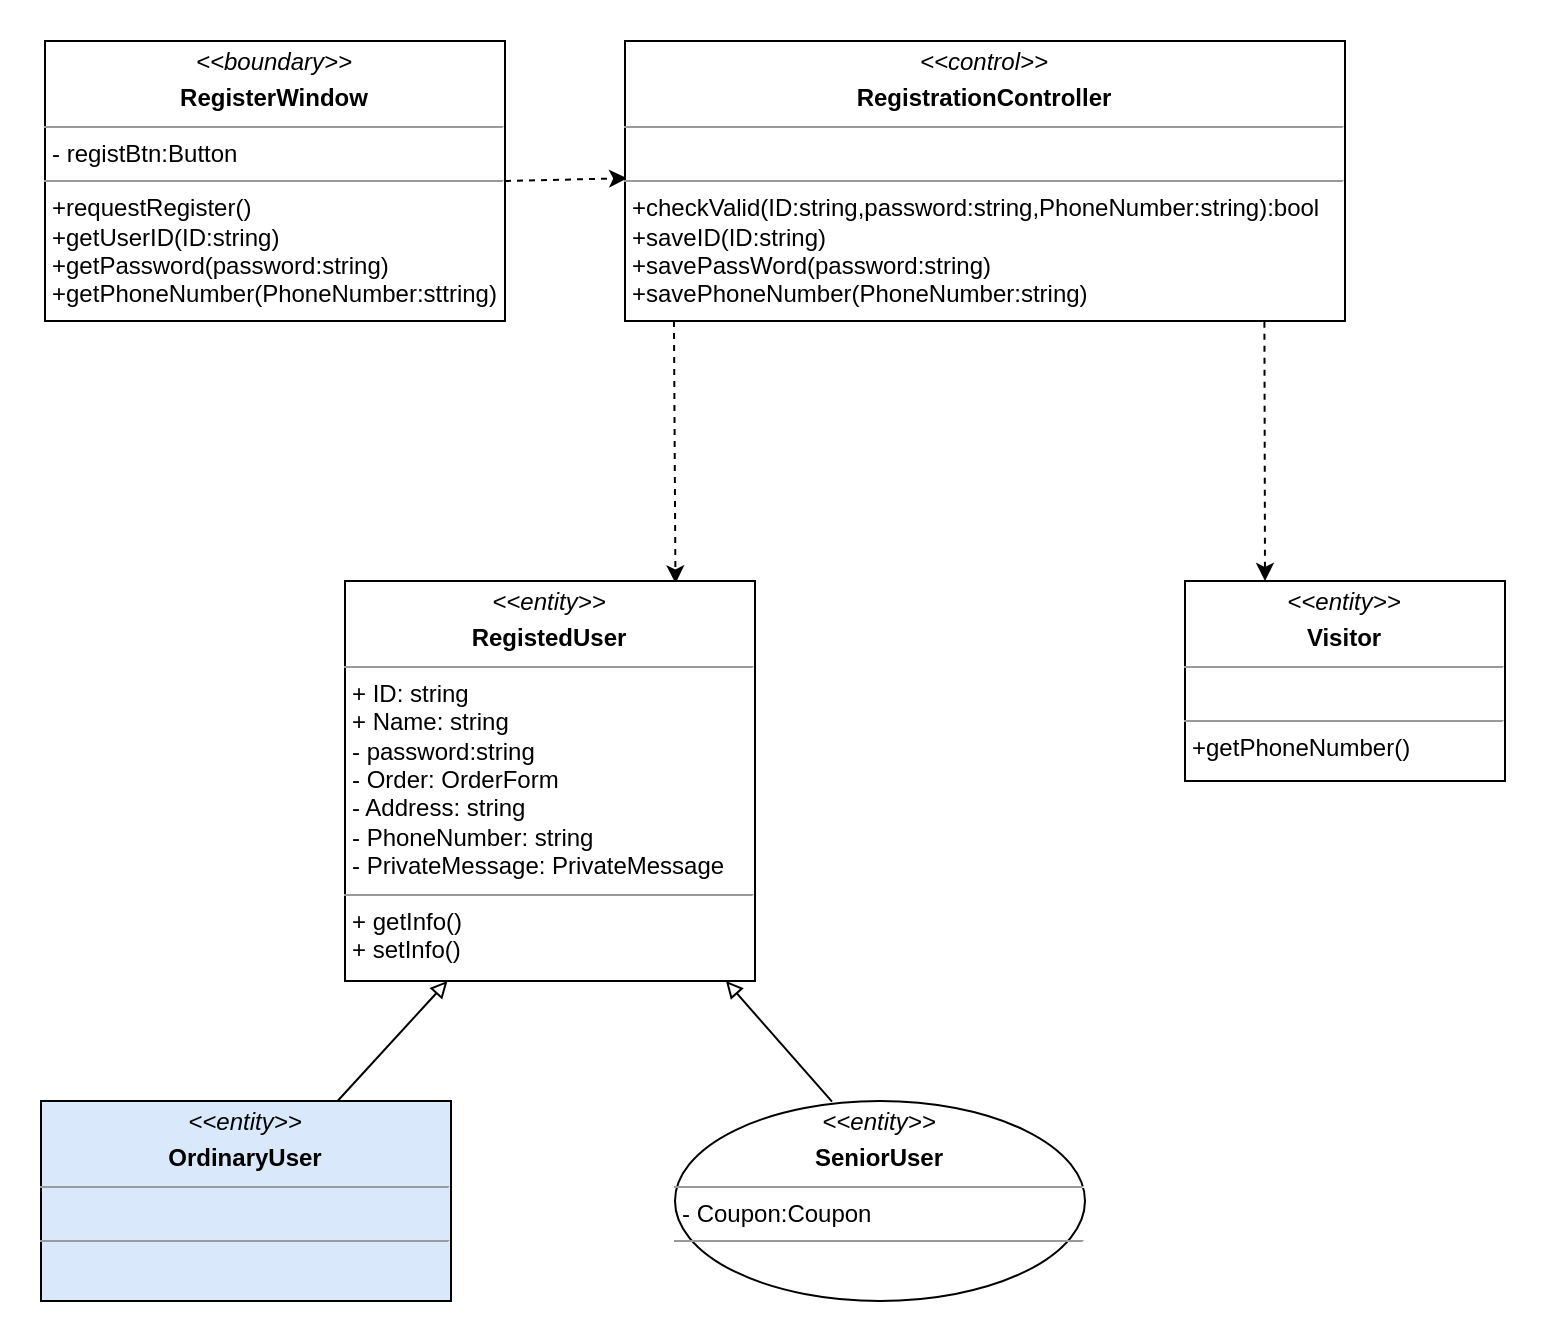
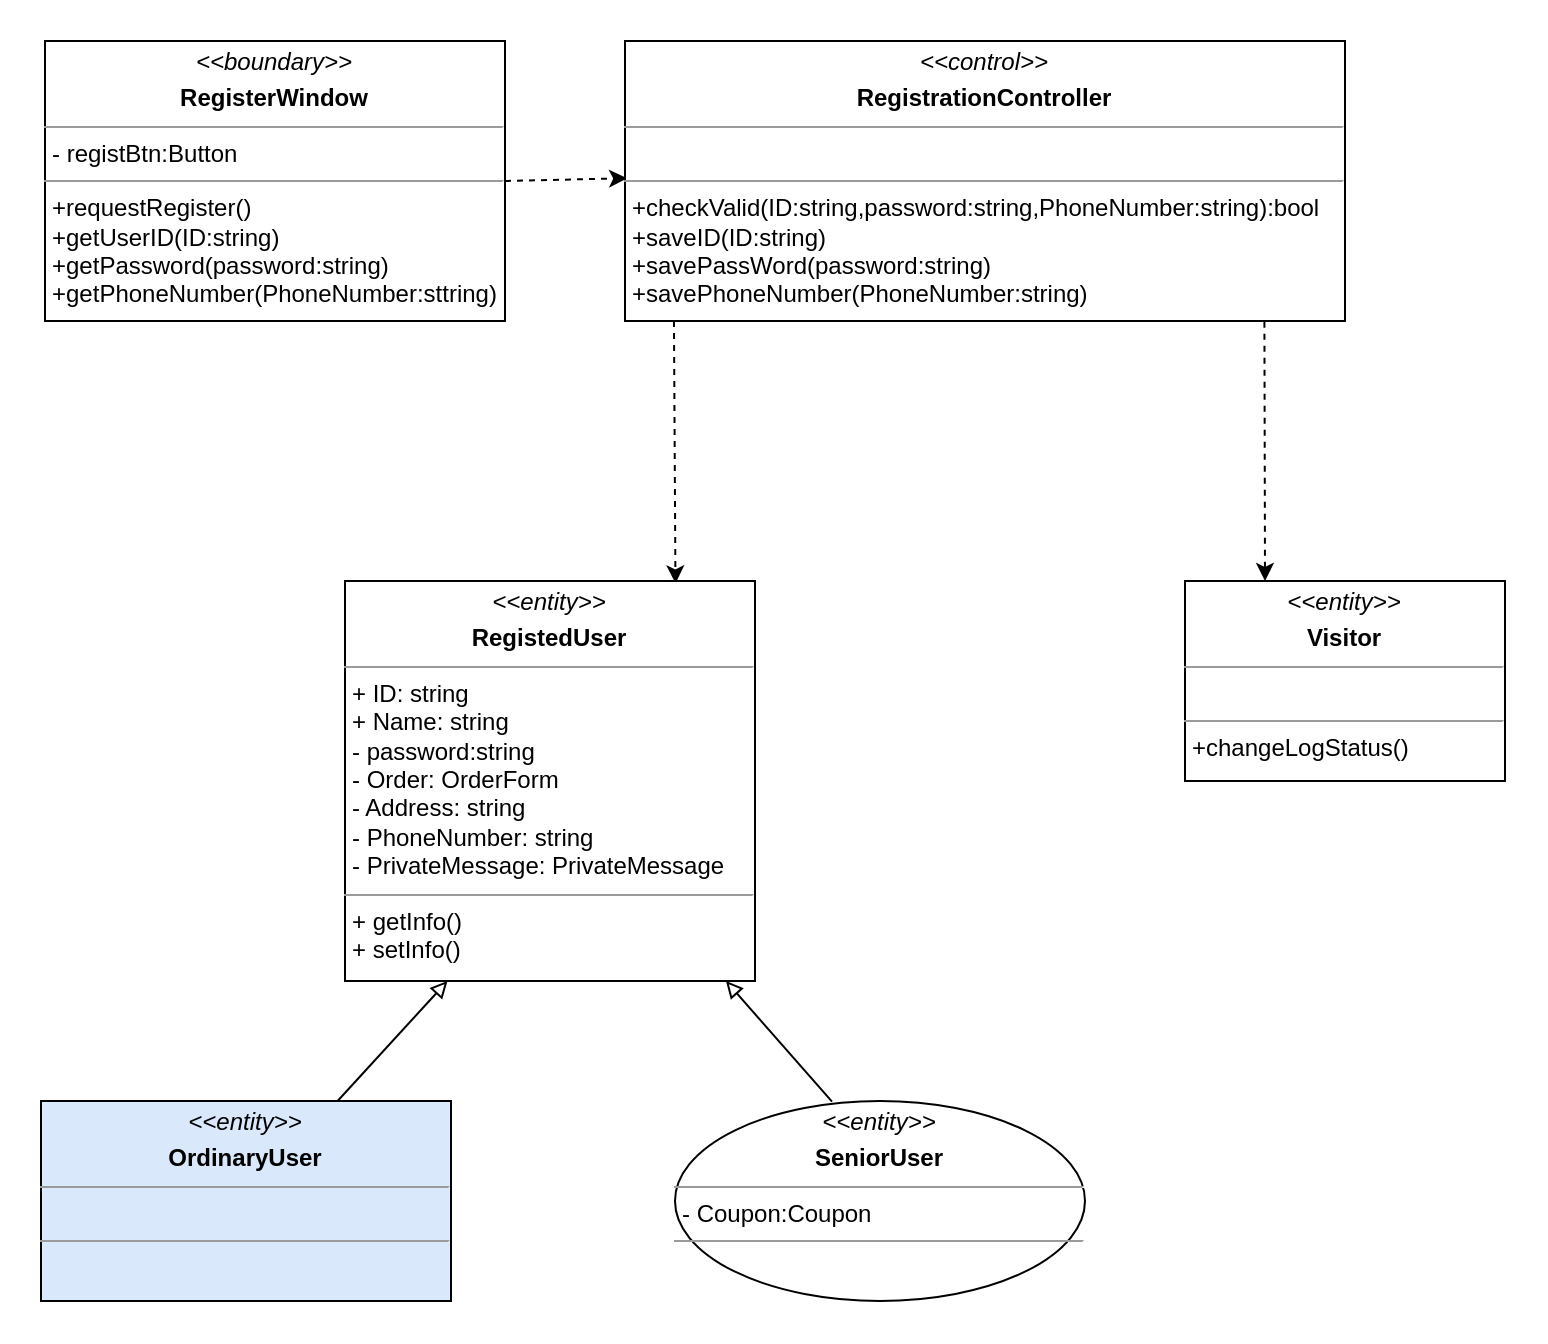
  <mxCell id="0" />
  <mxCell id="1" parent="0" />
  <mxCell id="2" style="rounded=0;orthogonalLoop=1;jettySize=auto;html=1;exitX=1;exitY=0.5;exitDx=0;exitDy=0;entryX=0.003;entryY=0.49;entryDx=0;entryDy=0;endArrow=classic;endFill=1;entryPerimeter=0;dashed=1;" parent="1" source="3" target="6" edge="1"><mxGeometry relative="1" as="geometry" /></mxCell>
  <mxCell id="3" value="&lt;p style=&quot;margin: 0px ; margin-top: 4px ; text-align: center&quot;&gt;&lt;i&gt;&amp;lt;&amp;lt;boundary&amp;gt;&amp;gt;&lt;/i&gt;&lt;br&gt;&lt;/p&gt;&lt;p style=&quot;margin: 0px ; margin-top: 4px ; text-align: center&quot;&gt;&lt;b&gt;RegisterWindow&lt;/b&gt;&lt;/p&gt;&lt;hr size=&quot;1&quot;&gt;&lt;p style=&quot;margin: 0px ; margin-left: 4px&quot;&gt;- registBtn:Button&lt;/p&gt;&lt;hr size=&quot;1&quot;&gt;&lt;p style=&quot;margin: 0px ; margin-left: 4px&quot;&gt;+requestRegister()&lt;/p&gt;&lt;p style=&quot;margin: 0px ; margin-left: 4px&quot;&gt;+getUserID(ID:string)&lt;/p&gt;&lt;p style=&quot;margin: 0px ; margin-left: 4px&quot;&gt;+getPassword(password:string)&lt;/p&gt;&lt;p style=&quot;margin: 0px ; margin-left: 4px&quot;&gt;+getPhoneNumber(PhoneNumber:sttring)&lt;/p&gt;&lt;p style=&quot;margin: 0px ; margin-left: 4px&quot;&gt;&lt;br&gt;&lt;/p&gt;" style="verticalAlign=top;align=left;overflow=fill;fontSize=12;fontFamily=Helvetica;html=1;" parent="1" vertex="1"><mxGeometry x="22" y="20" width="230" height="140" as="geometry" /></mxCell>
  <mxCell id="4" style="rounded=0;orthogonalLoop=1;jettySize=auto;html=1;endArrow=classic;endFill=1;exitX=0.068;exitY=1;exitDx=0;exitDy=0;exitPerimeter=0;entryX=0.806;entryY=0.006;entryDx=0;entryDy=0;entryPerimeter=0;dashed=1;" parent="1" source="6" target="9" edge="1"><mxGeometry relative="1" as="geometry" /></mxCell>
  <mxCell id="5" style="edgeStyle=none;rounded=0;orthogonalLoop=1;jettySize=auto;html=1;entryX=0.25;entryY=0;entryDx=0;entryDy=0;endArrow=classic;endFill=1;exitX=0.888;exitY=0.917;exitDx=0;exitDy=0;exitPerimeter=0;dashed=1;" parent="1" source="6" target="10" edge="1"><mxGeometry relative="1" as="geometry" /></mxCell>
  <mxCell id="6" value="&lt;p style=&quot;margin: 0px ; margin-top: 4px ; text-align: center&quot;&gt;&lt;i&gt;&amp;lt;&amp;lt;control&amp;gt;&amp;gt;&lt;/i&gt;&lt;br&gt;&lt;/p&gt;&lt;p style=&quot;margin: 0px ; margin-top: 4px ; text-align: center&quot;&gt;&lt;b&gt;RegistrationController&lt;/b&gt;&lt;/p&gt;&lt;hr size=&quot;1&quot;&gt;&lt;p style=&quot;margin: 0px ; margin-left: 4px&quot;&gt;&lt;br&gt;&lt;/p&gt;&lt;hr size=&quot;1&quot;&gt;&lt;p style=&quot;margin: 0px ; margin-left: 4px&quot;&gt;+checkValid(ID:string,password:string,PhoneNumber:string):bool&lt;/p&gt;&lt;p style=&quot;margin: 0px ; margin-left: 4px&quot;&gt;+saveID(ID:string)&lt;/p&gt;&lt;p style=&quot;margin: 0px ; margin-left: 4px&quot;&gt;+savePassWord(password:string)&lt;/p&gt;&lt;p style=&quot;margin: 0px ; margin-left: 4px&quot;&gt;+savePhoneNumber(PhoneNumber:string)&lt;/p&gt;" style="verticalAlign=top;align=left;overflow=fill;fontSize=12;fontFamily=Helvetica;html=1;" parent="1" vertex="1"><mxGeometry x="312" y="20" width="360" height="140" as="geometry" /></mxCell>
  <mxCell id="7" style="edgeStyle=none;rounded=0;orthogonalLoop=1;jettySize=auto;html=1;entryX=0.383;entryY=0.003;entryDx=0;entryDy=0;entryPerimeter=0;endArrow=none;endFill=0;startArrow=block;startFill=0;" parent="1" source="9" target="12" edge="1"><mxGeometry relative="1" as="geometry" /></mxCell>
  <mxCell id="8" style="edgeStyle=none;rounded=0;orthogonalLoop=1;jettySize=auto;html=1;exitX=0.25;exitY=1;exitDx=0;exitDy=0;startArrow=block;startFill=0;endArrow=none;endFill=0;" parent="1" source="9" target="11" edge="1"><mxGeometry relative="1" as="geometry" /></mxCell>
  <mxCell id="9" value="&lt;p style=&quot;margin: 0px ; margin-top: 4px ; text-align: center&quot;&gt;&lt;i&gt;&amp;lt;&amp;lt;entity&amp;gt;&amp;gt;&lt;/i&gt;&lt;br&gt;&lt;/p&gt;&lt;p style=&quot;margin: 0px ; margin-top: 4px ; text-align: center&quot;&gt;&lt;b&gt;RegistedUser&lt;/b&gt;&lt;/p&gt;&lt;hr size=&quot;1&quot;&gt;&lt;p style=&quot;margin: 0px ; margin-left: 4px&quot;&gt;+ ID: string&lt;br&gt;&lt;/p&gt;&lt;p style=&quot;margin: 0px ; margin-left: 4px&quot;&gt;&lt;span&gt;+ Name: string&lt;/span&gt;&lt;br&gt;&lt;/p&gt;&lt;p style=&quot;margin: 0px ; margin-left: 4px&quot;&gt;&lt;span&gt;- password:string&lt;/span&gt;&lt;/p&gt;&lt;p style=&quot;margin: 0px ; margin-left: 4px&quot;&gt;- Order: OrderForm&lt;br&gt;&lt;/p&gt;&lt;p style=&quot;margin: 0px ; margin-left: 4px&quot;&gt;- Address: string&lt;br&gt;&lt;/p&gt;&lt;p style=&quot;margin: 0px ; margin-left: 4px&quot;&gt;- PhoneNumber: string&lt;br&gt;&lt;/p&gt;&lt;p style=&quot;margin: 0px ; margin-left: 4px&quot;&gt;- PrivateMessage: PrivateMessage&lt;br&gt;&lt;/p&gt;&lt;hr size=&quot;1&quot;&gt;&lt;p style=&quot;margin: 0px ; margin-left: 4px&quot;&gt;+ getInfo()&lt;/p&gt;&lt;p style=&quot;margin: 0px ; margin-left: 4px&quot;&gt;+ setInfo()&lt;/p&gt;" style="verticalAlign=top;align=left;overflow=fill;fontSize=12;fontFamily=Helvetica;html=1;" parent="1" vertex="1"><mxGeometry x="172" y="290" width="205" height="200" as="geometry" /></mxCell>
- <mxCell id="10" value="&lt;p style=&quot;margin: 0px ; margin-top: 4px ; text-align: center&quot;&gt;&lt;i&gt;&amp;lt;&amp;lt;entity&amp;gt;&amp;gt;&lt;/i&gt;&lt;b&gt;&lt;br&gt;&lt;/b&gt;&lt;/p&gt;&lt;p style=&quot;margin: 0px ; margin-top: 4px ; text-align: center&quot;&gt;&lt;b&gt;Visitor&lt;/b&gt;&lt;/p&gt;&lt;hr size=&quot;1&quot;&gt;&lt;p style=&quot;margin: 0px ; margin-left: 4px&quot;&gt;&lt;br&gt;&lt;/p&gt;&lt;hr size=&quot;1&quot;&gt;&lt;p style=&quot;margin: 0px ; margin-left: 4px&quot;&gt;+getPhoneNumber()&lt;/p&gt;" style="verticalAlign=top;align=left;overflow=fill;fontSize=12;fontFamily=Helvetica;html=1;" parent="1" vertex="1"><mxGeometry x="592" y="290" width="160" height="100" as="geometry" /></mxCell>
+ <mxCell id="10" value="&lt;p style=&quot;margin: 0px ; margin-top: 4px ; text-align: center&quot;&gt;&lt;i&gt;&amp;lt;&amp;lt;entity&amp;gt;&amp;gt;&lt;/i&gt;&lt;b&gt;&lt;br&gt;&lt;/b&gt;&lt;/p&gt;&lt;p style=&quot;margin: 0px ; margin-top: 4px ; text-align: center&quot;&gt;&lt;b&gt;Visitor&lt;/b&gt;&lt;/p&gt;&lt;hr size=&quot;1&quot;&gt;&lt;p style=&quot;margin: 0px ; margin-left: 4px&quot;&gt;&lt;br&gt;&lt;/p&gt;&lt;hr size=&quot;1&quot;&gt;&lt;p style=&quot;margin: 0px ; margin-left: 4px&quot;&gt;+changeLogStatus()&lt;/p&gt;" style="verticalAlign=top;align=left;overflow=fill;fontSize=12;fontFamily=Helvetica;html=1;" parent="1" vertex="1"><mxGeometry x="592" y="290" width="160" height="100" as="geometry" /></mxCell>
  <mxCell id="11" value="&lt;p style=&quot;margin: 0px ; margin-top: 4px ; text-align: center&quot;&gt;&lt;i&gt;&amp;lt;&amp;lt;entity&amp;gt;&amp;gt;&lt;/i&gt;&lt;b&gt;&lt;br&gt;&lt;/b&gt;&lt;/p&gt;&lt;p style=&quot;margin: 0px ; margin-top: 4px ; text-align: center&quot;&gt;&lt;b&gt;OrdinaryUser&lt;/b&gt;&lt;/p&gt;&lt;hr size=&quot;1&quot;&gt;&lt;p style=&quot;margin: 0px ; margin-left: 4px&quot;&gt;&lt;br&gt;&lt;/p&gt;&lt;hr size=&quot;1&quot;&gt;&lt;p style=&quot;margin: 0px ; margin-left: 4px&quot;&gt;&lt;br&gt;&lt;/p&gt;" style="verticalAlign=top;align=left;overflow=fill;fontSize=12;fontFamily=Helvetica;html=1;fillColor=#dae8fc;" parent="1" vertex="1"><mxGeometry x="20" y="550" width="205" height="100" as="geometry" /></mxCell>
  <mxCell id="12" value="&lt;p style=&quot;margin: 0px ; margin-top: 4px ; text-align: center&quot;&gt;&lt;i&gt;&amp;lt;&amp;lt;entity&amp;gt;&amp;gt;&lt;/i&gt;&lt;b&gt;&lt;br&gt;&lt;/b&gt;&lt;/p&gt;&lt;p style=&quot;margin: 0px ; margin-top: 4px ; text-align: center&quot;&gt;&lt;b&gt;SeniorUser&lt;/b&gt;&lt;/p&gt;&lt;hr size=&quot;1&quot;&gt;&lt;p style=&quot;margin: 0px ; margin-left: 4px&quot;&gt;- Coupon:Coupon&lt;/p&gt;&lt;hr size=&quot;1&quot;&gt;&lt;p style=&quot;margin: 0px ; margin-left: 4px&quot;&gt;&lt;br&gt;&lt;/p&gt;" style="ellipse;verticalAlign=top;align=left;overflow=fill;fontSize=12;fontFamily=Helvetica;html=1;" parent="1" vertex="1"><mxGeometry x="337" y="550" width="205" height="100" as="geometry" /></mxCell>
